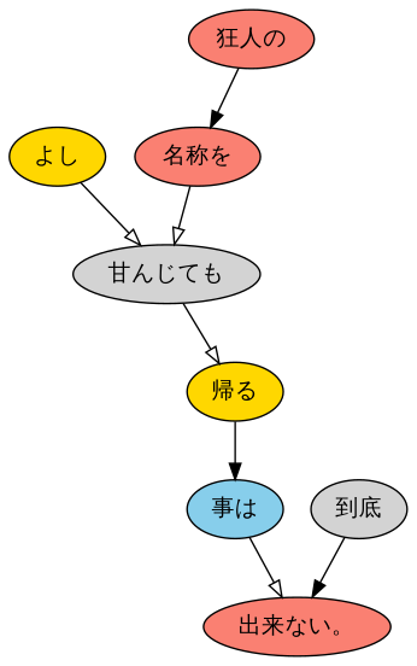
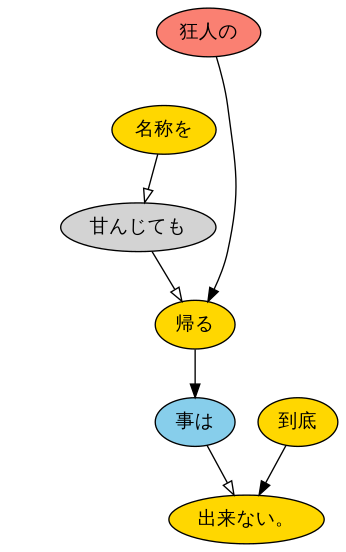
  digraph {
    node [fillcolor=gold style=filled]
    edge [arrowhead=onormal]
-   n1 [label="よし"]
    n2 [fillcolor=lightgrey label="甘んじても"]
    n3 [label="帰る"]
    n4 [fillcolor=salmon label="狂人の"]
-   n5 [fillcolor=salmon label="名称を"]
+   n5 [label="名称を"]
    n6 [fillcolor=skyblue label="事は"]
-   n7 [fillcolor=salmon label="出来ない。"]
-   n8 [fillcolor=lightgrey label="到底"]
-   n1 -> n2
+   n7 [label="出来ない。"]
+   n8 [label="到底"]
    n2 -> n3
    n3 -> n6 [arrowhead=normal]
-   n4 -> n5 [arrowhead=normal]
+   n4 -> n3 [arrowhead=normal]
    n5 -> n2
    n6 -> n7
    n8 -> n7 [arrowhead=normal]
  }
